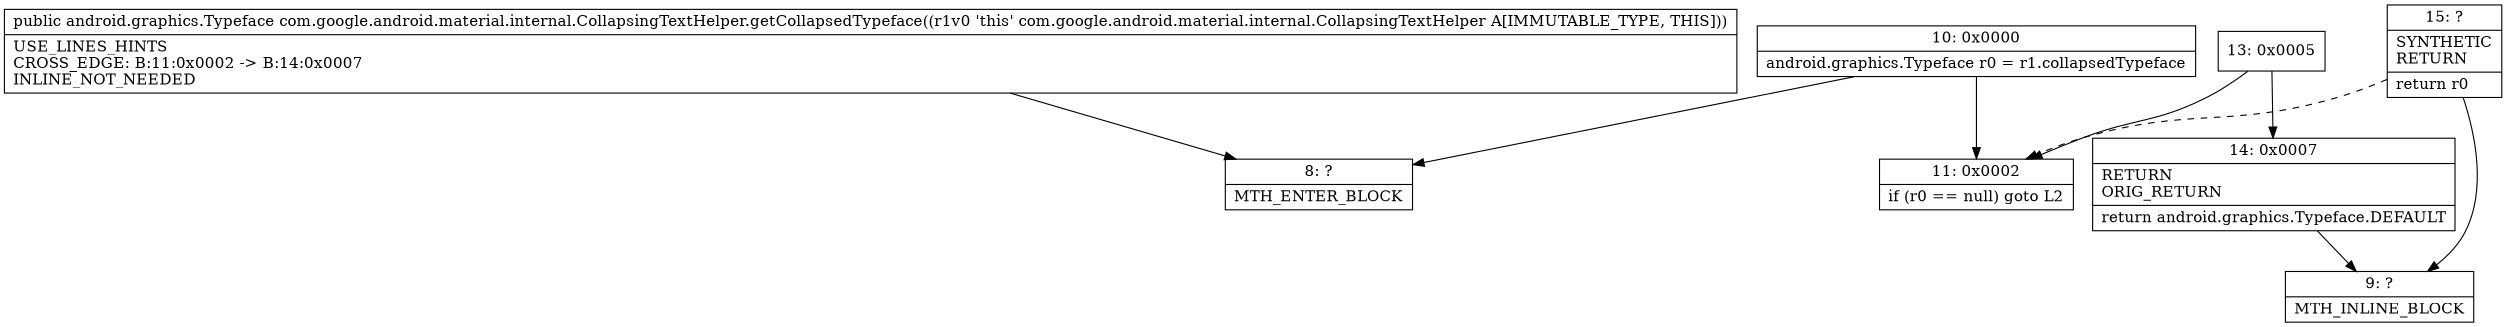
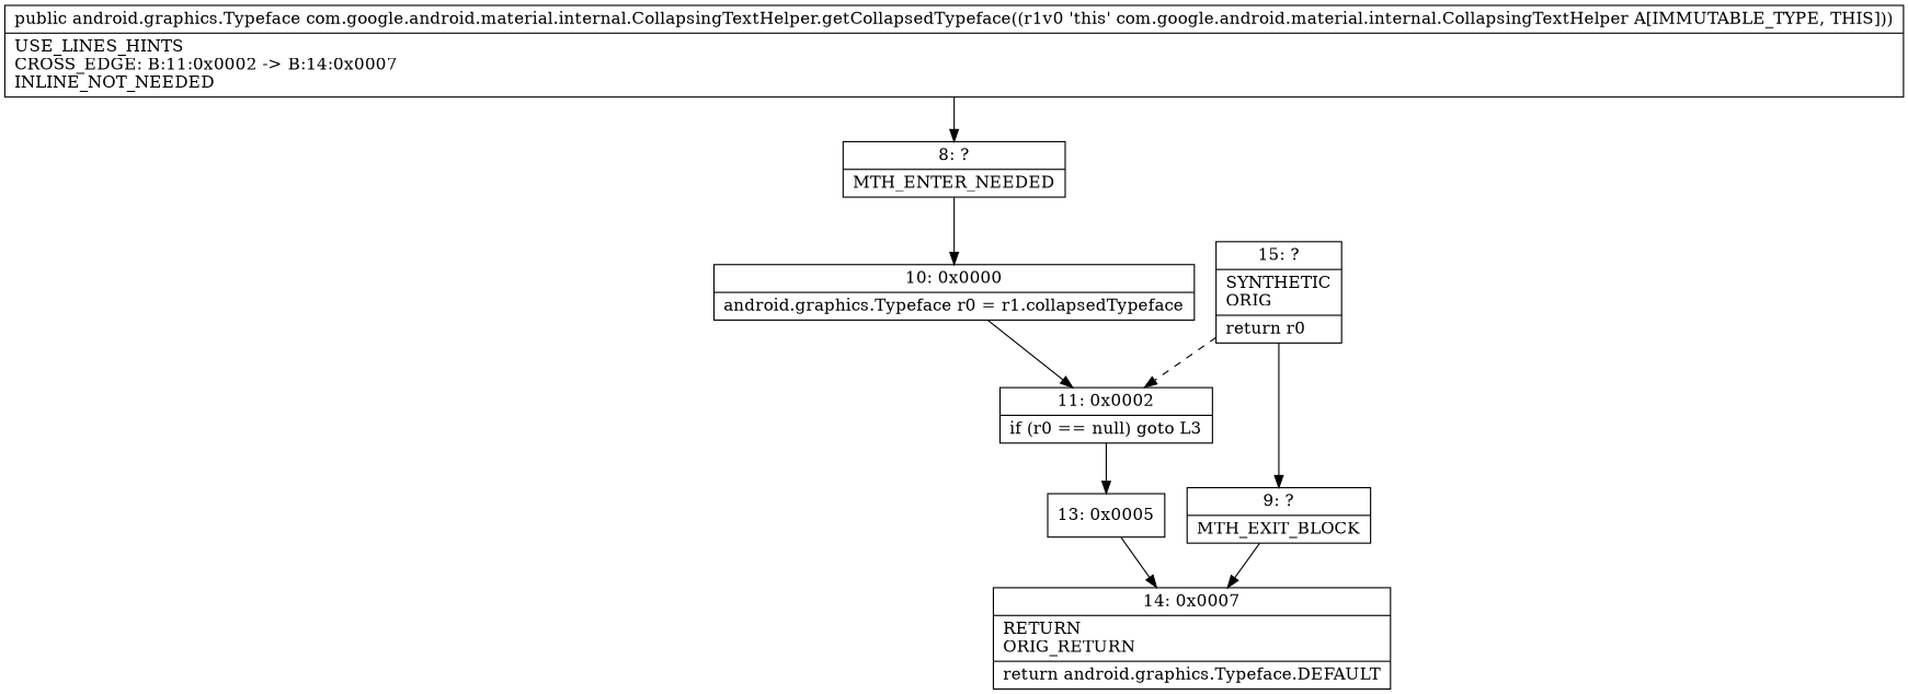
  digraph {
    node [shape=record]
-   n1 [label="{8\:\ ?|MTH_ENTER_BLOCK\l}"]
+   n1 [label="{8\:\ ?|MTH_ENTER_NEEDED\l}"]
    n2 [label="{10\:\ 0x0000|android.graphics.Typeface r0 = r1.collapsedTypeface\l}"]
-   n3 [label="{11\:\ 0x0002|if (r0 == null) goto L2\l}"]
+   n3 [label="{11\:\ 0x0002|if (r0 == null) goto L3\l}"]
    n4 [label="{13\:\ 0x0005}"]
    n5 [label="{14\:\ 0x0007|RETURN\lORIG_RETURN\l|return android.graphics.Typeface.DEFAULT\l}"]
-   n6 [label="{15\:\ ?|SYNTHETIC\lRETURN\l|return r0\l}"]
-   n7 [label="{9\:\ ?|MTH_INLINE_BLOCK\l}"]
+   n6 [label="{15\:\ ?|SYNTHETIC\lORIG\l|return r0\l}"]
+   n7 [label="{9\:\ ?|MTH_EXIT_BLOCK\l}"]
    n8 [label="{public android.graphics.Typeface com.google.android.material.internal.CollapsingTextHelper.getCollapsedTypeface((r1v0 'this' com.google.android.material.internal.CollapsingTextHelper A[IMMUTABLE_TYPE, THIS]))  | USE_LINES_HINTS\lCROSS_EDGE: B:11:0x0002 \-\> B:14:0x0007\lINLINE_NOT_NEEDED\l}"]
-   n2 -> n1
+   n1 -> n2
    n2 -> n3
-   n4 -> n3
+   n3 -> n4
    n4 -> n5
-   n5 -> n7
+   n7 -> n5
    n6 -> n3 [style=dashed]
    n6 -> n7
    n8 -> n1
  }
